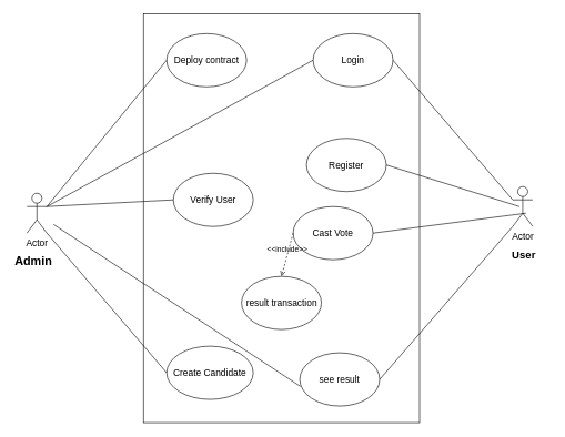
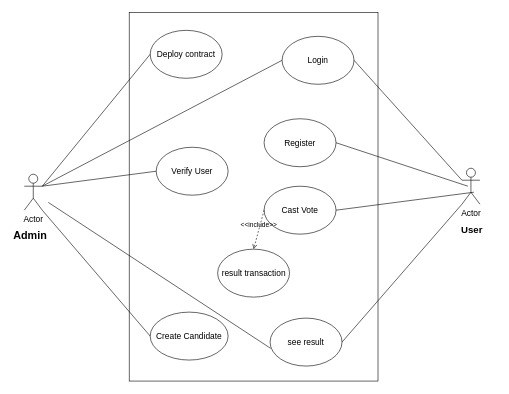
  <mxCell id="0" />
  <mxCell id="1" parent="0" />
  <mxCell id="2" value="" style="rounded=0;whiteSpace=wrap;html=1;fontSize=14;fontStyle=0" parent="1" vertex="1"><mxGeometry x="215" y="20" width="415" height="615" as="geometry" /></mxCell>
  <mxCell id="3" value="Actor" style="shape=umlActor;verticalLabelPosition=bottom;labelBackgroundColor=#ffffff;verticalAlign=top;html=1;outlineConnect=0;fontSize=14;fontStyle=0" parent="1" vertex="1"><mxGeometry x="40" y="290" width="30" height="60" as="geometry" /></mxCell>
  <mxCell id="4" value="Actor" style="shape=umlActor;verticalLabelPosition=bottom;labelBackgroundColor=#ffffff;verticalAlign=top;html=1;outlineConnect=0;fontSize=14;fontStyle=0" parent="1" vertex="1"><mxGeometry x="770" y="280" width="30" height="60" as="geometry" /></mxCell>
  <mxCell id="5" value="Deploy contract" style="ellipse;whiteSpace=wrap;html=1;fontSize=14;fontStyle=0" parent="1" vertex="1"><mxGeometry x="250" y="50" width="120" height="80" as="geometry" /></mxCell>
- <mxCell id="6" value="Verify User" style="ellipse;whiteSpace=wrap;html=1;fontSize=14;" parent="1" vertex="1"><mxGeometry x="260" y="260" width="120" height="80" as="geometry" /></mxCell>
+ <mxCell id="6" value="Verify User" style="ellipse;whiteSpace=wrap;html=1;fontSize=14;" parent="1" vertex="1"><mxGeometry x="260" y="245" width="120" height="80" as="geometry" /></mxCell>
  <mxCell id="7" value="Create Candidate" style="ellipse;whiteSpace=wrap;html=1;fontSize=14;" parent="1" vertex="1"><mxGeometry x="250" y="520" width="130" height="80" as="geometry" /></mxCell>
- <mxCell id="8" value="Login" style="ellipse;whiteSpace=wrap;html=1;fontSize=14;" parent="1" vertex="1"><mxGeometry x="470" y="50" width="120" height="80" as="geometry" /></mxCell>
- <mxCell id="9" value="Register" style="ellipse;whiteSpace=wrap;html=1;fontSize=14;" parent="1" vertex="1"><mxGeometry x="460" y="207.5" width="120" height="80" as="geometry" /></mxCell>
+ <mxCell id="8" value="Login" style="ellipse;whiteSpace=wrap;html=1;fontSize=14;" parent="1" vertex="1"><mxGeometry x="470" y="60" width="120" height="80" as="geometry" /></mxCell>
+ <mxCell id="9" value="Register" style="ellipse;whiteSpace=wrap;html=1;fontSize=14;" parent="1" vertex="1"><mxGeometry x="440" y="197.5" width="120" height="80" as="geometry" /></mxCell>
  <mxCell id="10" value="Cast Vote" style="ellipse;whiteSpace=wrap;html=1;fontSize=14;" parent="1" vertex="1"><mxGeometry x="440" y="310" width="120" height="80" as="geometry" /></mxCell>
  <mxCell id="11" value="see result" style="ellipse;whiteSpace=wrap;html=1;fontSize=14;" parent="1" vertex="1"><mxGeometry x="450" y="530" width="120" height="80" as="geometry" /></mxCell>
  <mxCell id="12" value="&lt;font style=&quot;font-size: 18px&quot;&gt;&lt;b&gt;Admin&lt;/b&gt;&lt;/font&gt;" style="text;html=1;resizable=0;points=[];autosize=1;align=left;verticalAlign=top;spacingTop=-4;fontSize=14;" parent="1" vertex="1"><mxGeometry y="380" width="70" height="20" as="geometry" x="20" /></mxCell>
  <mxCell id="13" value="&lt;b style=&quot;font-size: 16px;&quot;&gt;&lt;font style=&quot;font-size: 16px;&quot;&gt;User&lt;/font&gt;&lt;/b&gt;" style="text;html=1;resizable=0;points=[];autosize=1;align=left;verticalAlign=top;spacingTop=-4;fontSize=16;" parent="1" vertex="1"><mxGeometry x="766.5" y="370" width="60" height="20" as="geometry" /></mxCell>
  <mxCell id="14" value="" style="endArrow=none;html=1;fontSize=16;exitX=1;exitY=0.333;exitDx=0;exitDy=0;exitPerimeter=0;entryX=0;entryY=0.5;entryDx=0;entryDy=0;" parent="1" source="3" target="5" edge="1"><mxGeometry width="50" height="50" relative="1" as="geometry"><mxPoint x="90" y="250" as="sourcePoint" /><mxPoint x="140" y="200" as="targetPoint" /></mxGeometry></mxCell>
  <mxCell id="15" value="" style="endArrow=none;html=1;fontSize=16;exitX=1;exitY=0.333;exitDx=0;exitDy=0;exitPerimeter=0;entryX=0;entryY=0.5;entryDx=0;entryDy=0;" parent="1" source="3" target="6" edge="1"><mxGeometry width="50" height="50" relative="1" as="geometry"><mxPoint x="80" y="320" as="sourcePoint" /><mxPoint x="290" y="260" as="targetPoint" /></mxGeometry></mxCell>
  <mxCell id="16" value="" style="endArrow=none;html=1;fontSize=16;exitX=1;exitY=1;exitDx=0;exitDy=0;exitPerimeter=0;entryX=0;entryY=0.5;entryDx=0;entryDy=0;" parent="1" source="3" target="7" edge="1"><mxGeometry width="50" height="50" relative="1" as="geometry"><mxPoint x="100" y="340" as="sourcePoint" /><mxPoint x="275" y="450" as="targetPoint" /></mxGeometry></mxCell>
  <mxCell id="17" value="" style="endArrow=none;html=1;fontSize=16;entryX=0;entryY=0.333;entryDx=0;entryDy=0;entryPerimeter=0;exitX=1;exitY=0.5;exitDx=0;exitDy=0;" parent="1" source="8" target="4" edge="1"><mxGeometry width="50" height="50" relative="1" as="geometry"><mxPoint x="580" y="310" as="sourcePoint" /><mxPoint x="630" y="260" as="targetPoint" /></mxGeometry></mxCell>
  <mxCell id="18" value="" style="endArrow=none;html=1;fontSize=16;entryX=0;entryY=0.333;entryDx=0;entryDy=0;entryPerimeter=0;exitX=1;exitY=0.5;exitDx=0;exitDy=0;" parent="1" source="9" edge="1"><mxGeometry width="50" height="50" relative="1" as="geometry"><mxPoint x="590" y="210" as="sourcePoint" /><mxPoint x="780" y="310" as="targetPoint" /></mxGeometry></mxCell>
  <mxCell id="19" value="" style="endArrow=none;html=1;fontSize=16;entryX=0;entryY=0.333;entryDx=0;entryDy=0;entryPerimeter=0;exitX=1;exitY=0.5;exitDx=0;exitDy=0;" parent="1" source="10" edge="1"><mxGeometry width="50" height="50" relative="1" as="geometry"><mxPoint x="590" y="310" as="sourcePoint" /><mxPoint x="790" y="320" as="targetPoint" /></mxGeometry></mxCell>
  <mxCell id="20" value="" style="endArrow=none;html=1;fontSize=16;entryX=0;entryY=1;entryDx=0;entryDy=0;entryPerimeter=0;exitX=1;exitY=0.5;exitDx=0;exitDy=0;" parent="1" source="11" target="4" edge="1"><mxGeometry width="50" height="50" relative="1" as="geometry"><mxPoint x="590" y="400" as="sourcePoint" /><mxPoint x="800" y="330" as="targetPoint" /></mxGeometry></mxCell>
  <mxCell id="21" value="" style="endArrow=none;html=1;fontSize=16;exitX=1;exitY=0.333;exitDx=0;exitDy=0;exitPerimeter=0;entryX=0;entryY=0.5;entryDx=0;entryDy=0;" parent="1" source="3" target="8" edge="1"><mxGeometry width="50" height="50" relative="1" as="geometry"><mxPoint x="80" y="320" as="sourcePoint" /><mxPoint x="270" y="170" as="targetPoint" /></mxGeometry></mxCell>
  <mxCell id="22" value="" style="endArrow=none;html=1;fontSize=16;entryX=0.009;entryY=0.632;entryDx=0;entryDy=0;entryPerimeter=0;" parent="1" target="11" edge="1"><mxGeometry width="50" height="50" relative="1" as="geometry"><mxPoint x="80" y="336.977" as="sourcePoint" /><mxPoint x="280" y="430" as="targetPoint" /></mxGeometry></mxCell>
  <mxCell id="23" value="&lt;font style=&quot;font-size: 14px&quot;&gt;result transaction&lt;/font&gt;" style="ellipse;whiteSpace=wrap;html=1;" parent="1" vertex="1"><mxGeometry x="362.5" y="415" width="120" height="80" as="geometry" /></mxCell>
  <mxCell id="24" value="&amp;lt;&amp;lt;include&amp;gt;&amp;gt;" style="edgeStyle=none;html=1;endArrow=open;verticalAlign=bottom;dashed=1;labelBackgroundColor=none;entryX=0.5;entryY=0;entryDx=0;entryDy=0;exitX=0;exitY=0.5;exitDx=0;exitDy=0;" parent="1" source="10" target="23" edge="1"><mxGeometry width="160" relative="1" as="geometry"><mxPoint x="440" y="420" as="sourcePoint" /><mxPoint x="600" y="420" as="targetPoint" /></mxGeometry></mxCell>
